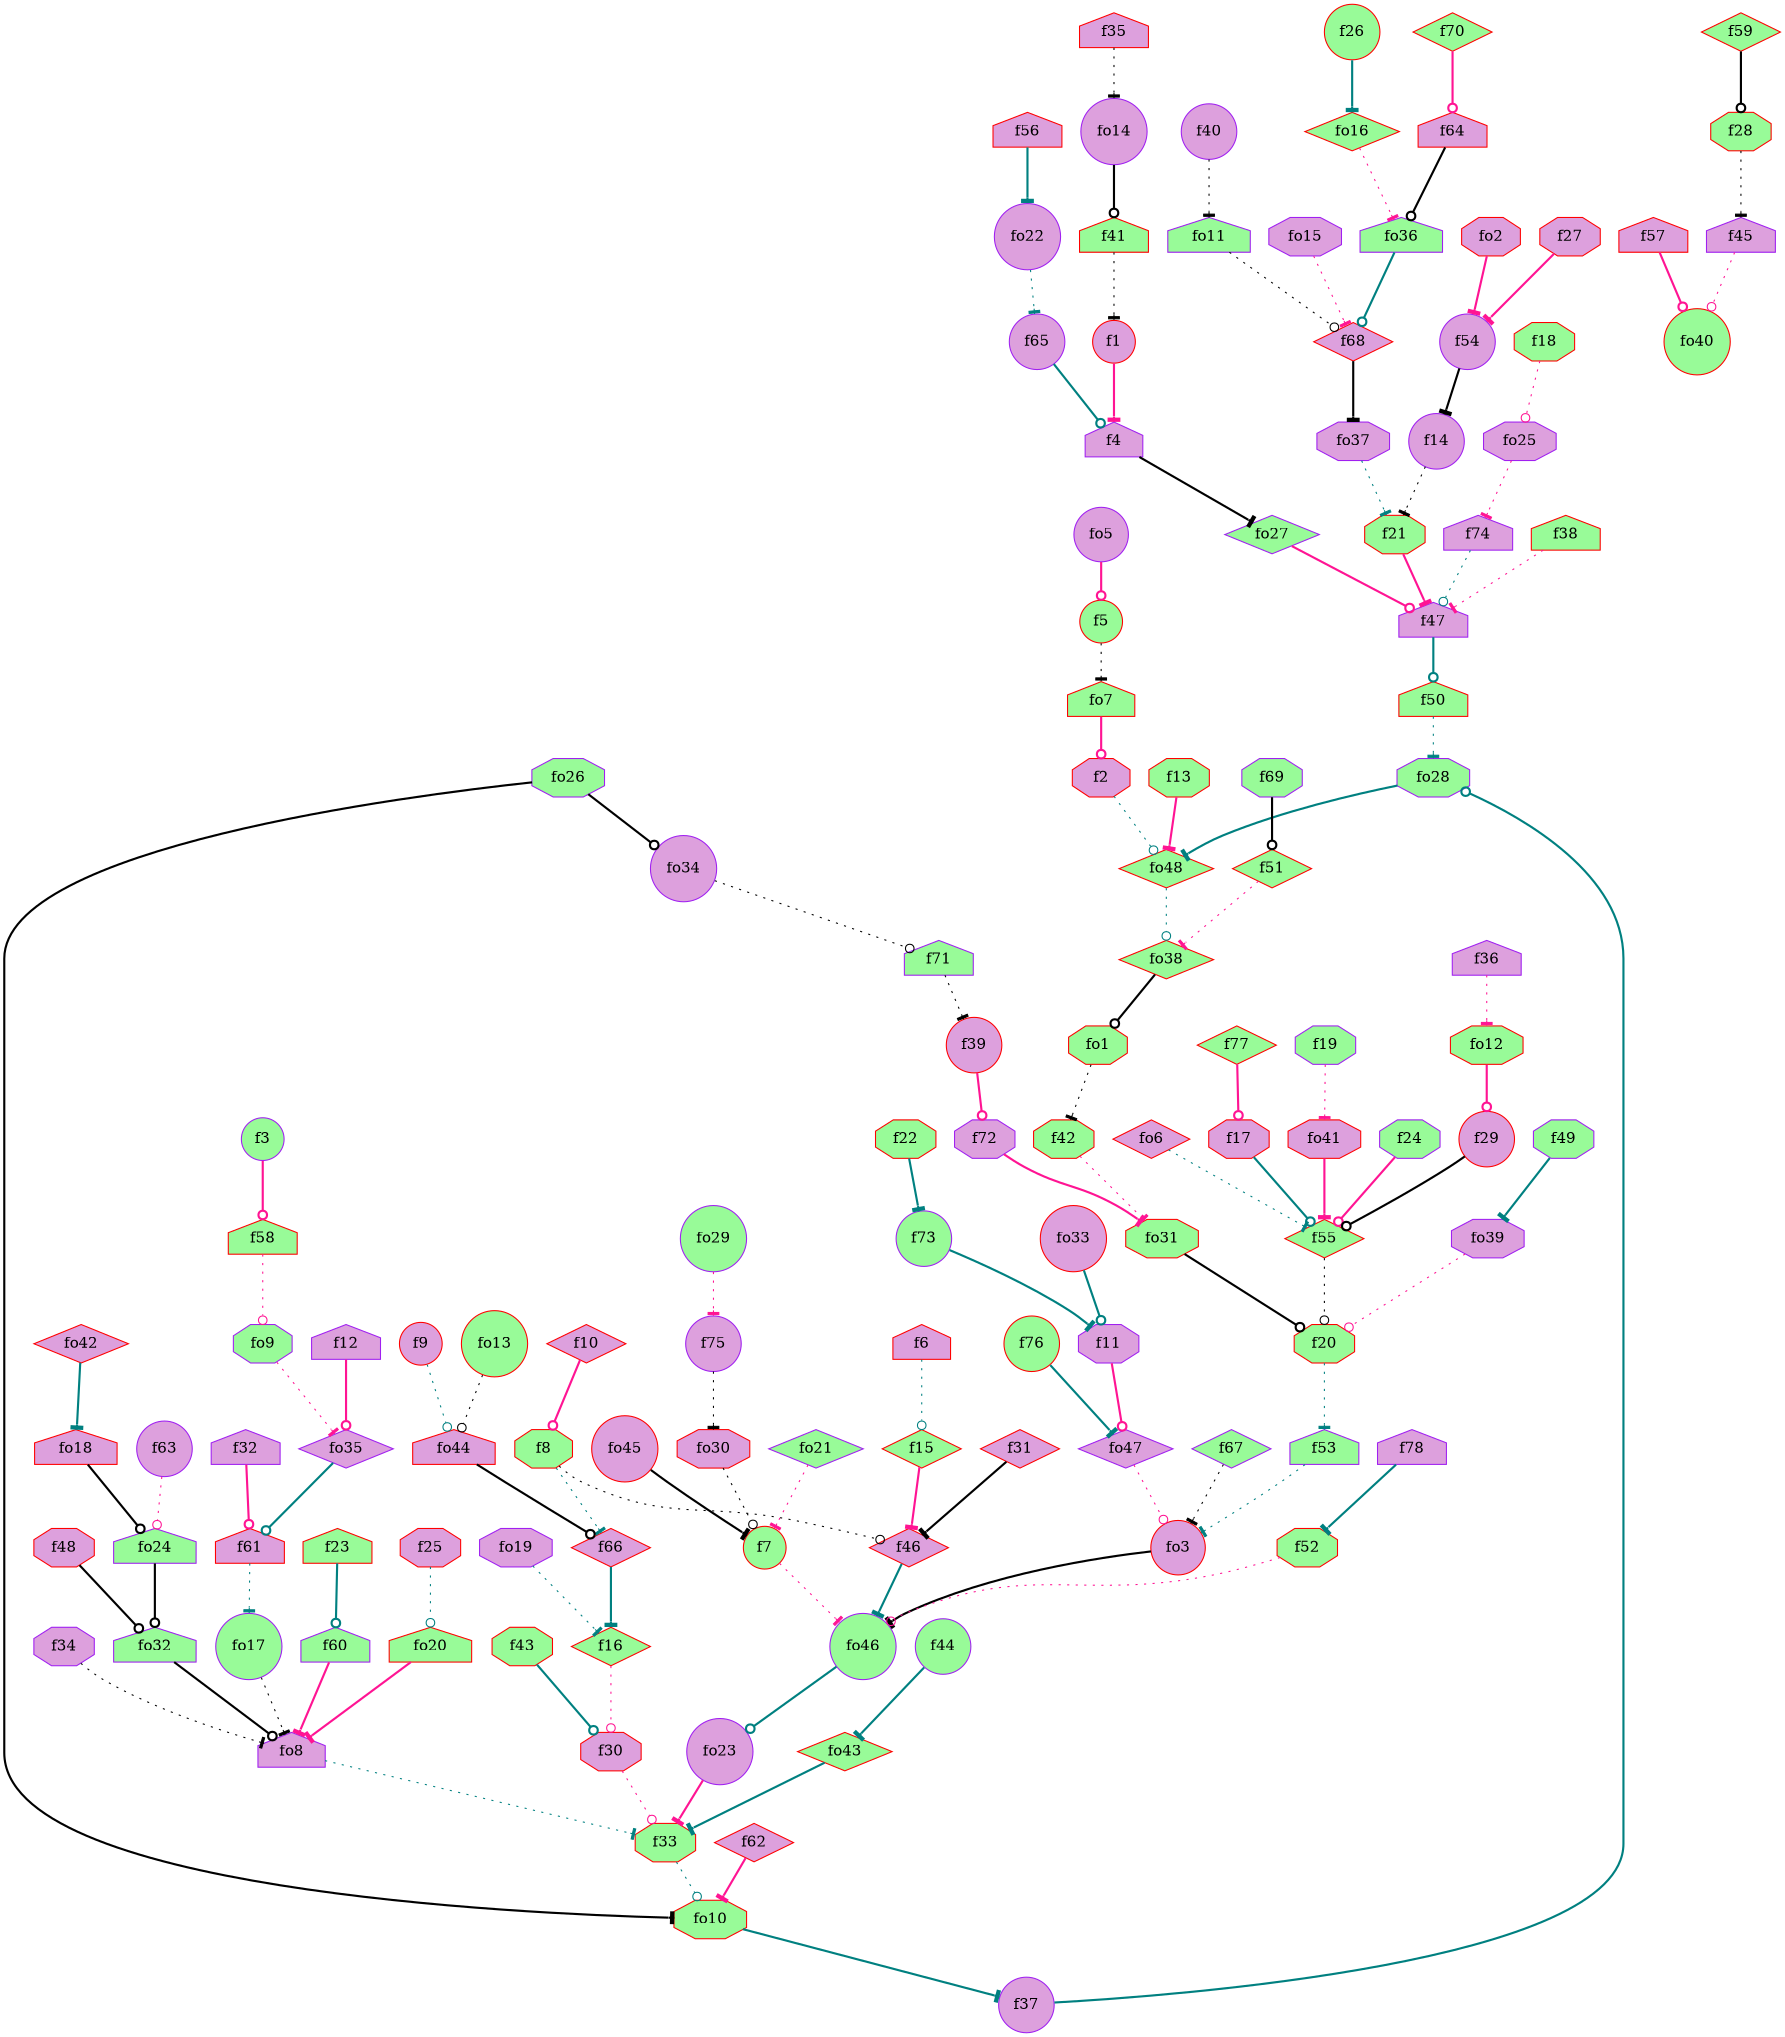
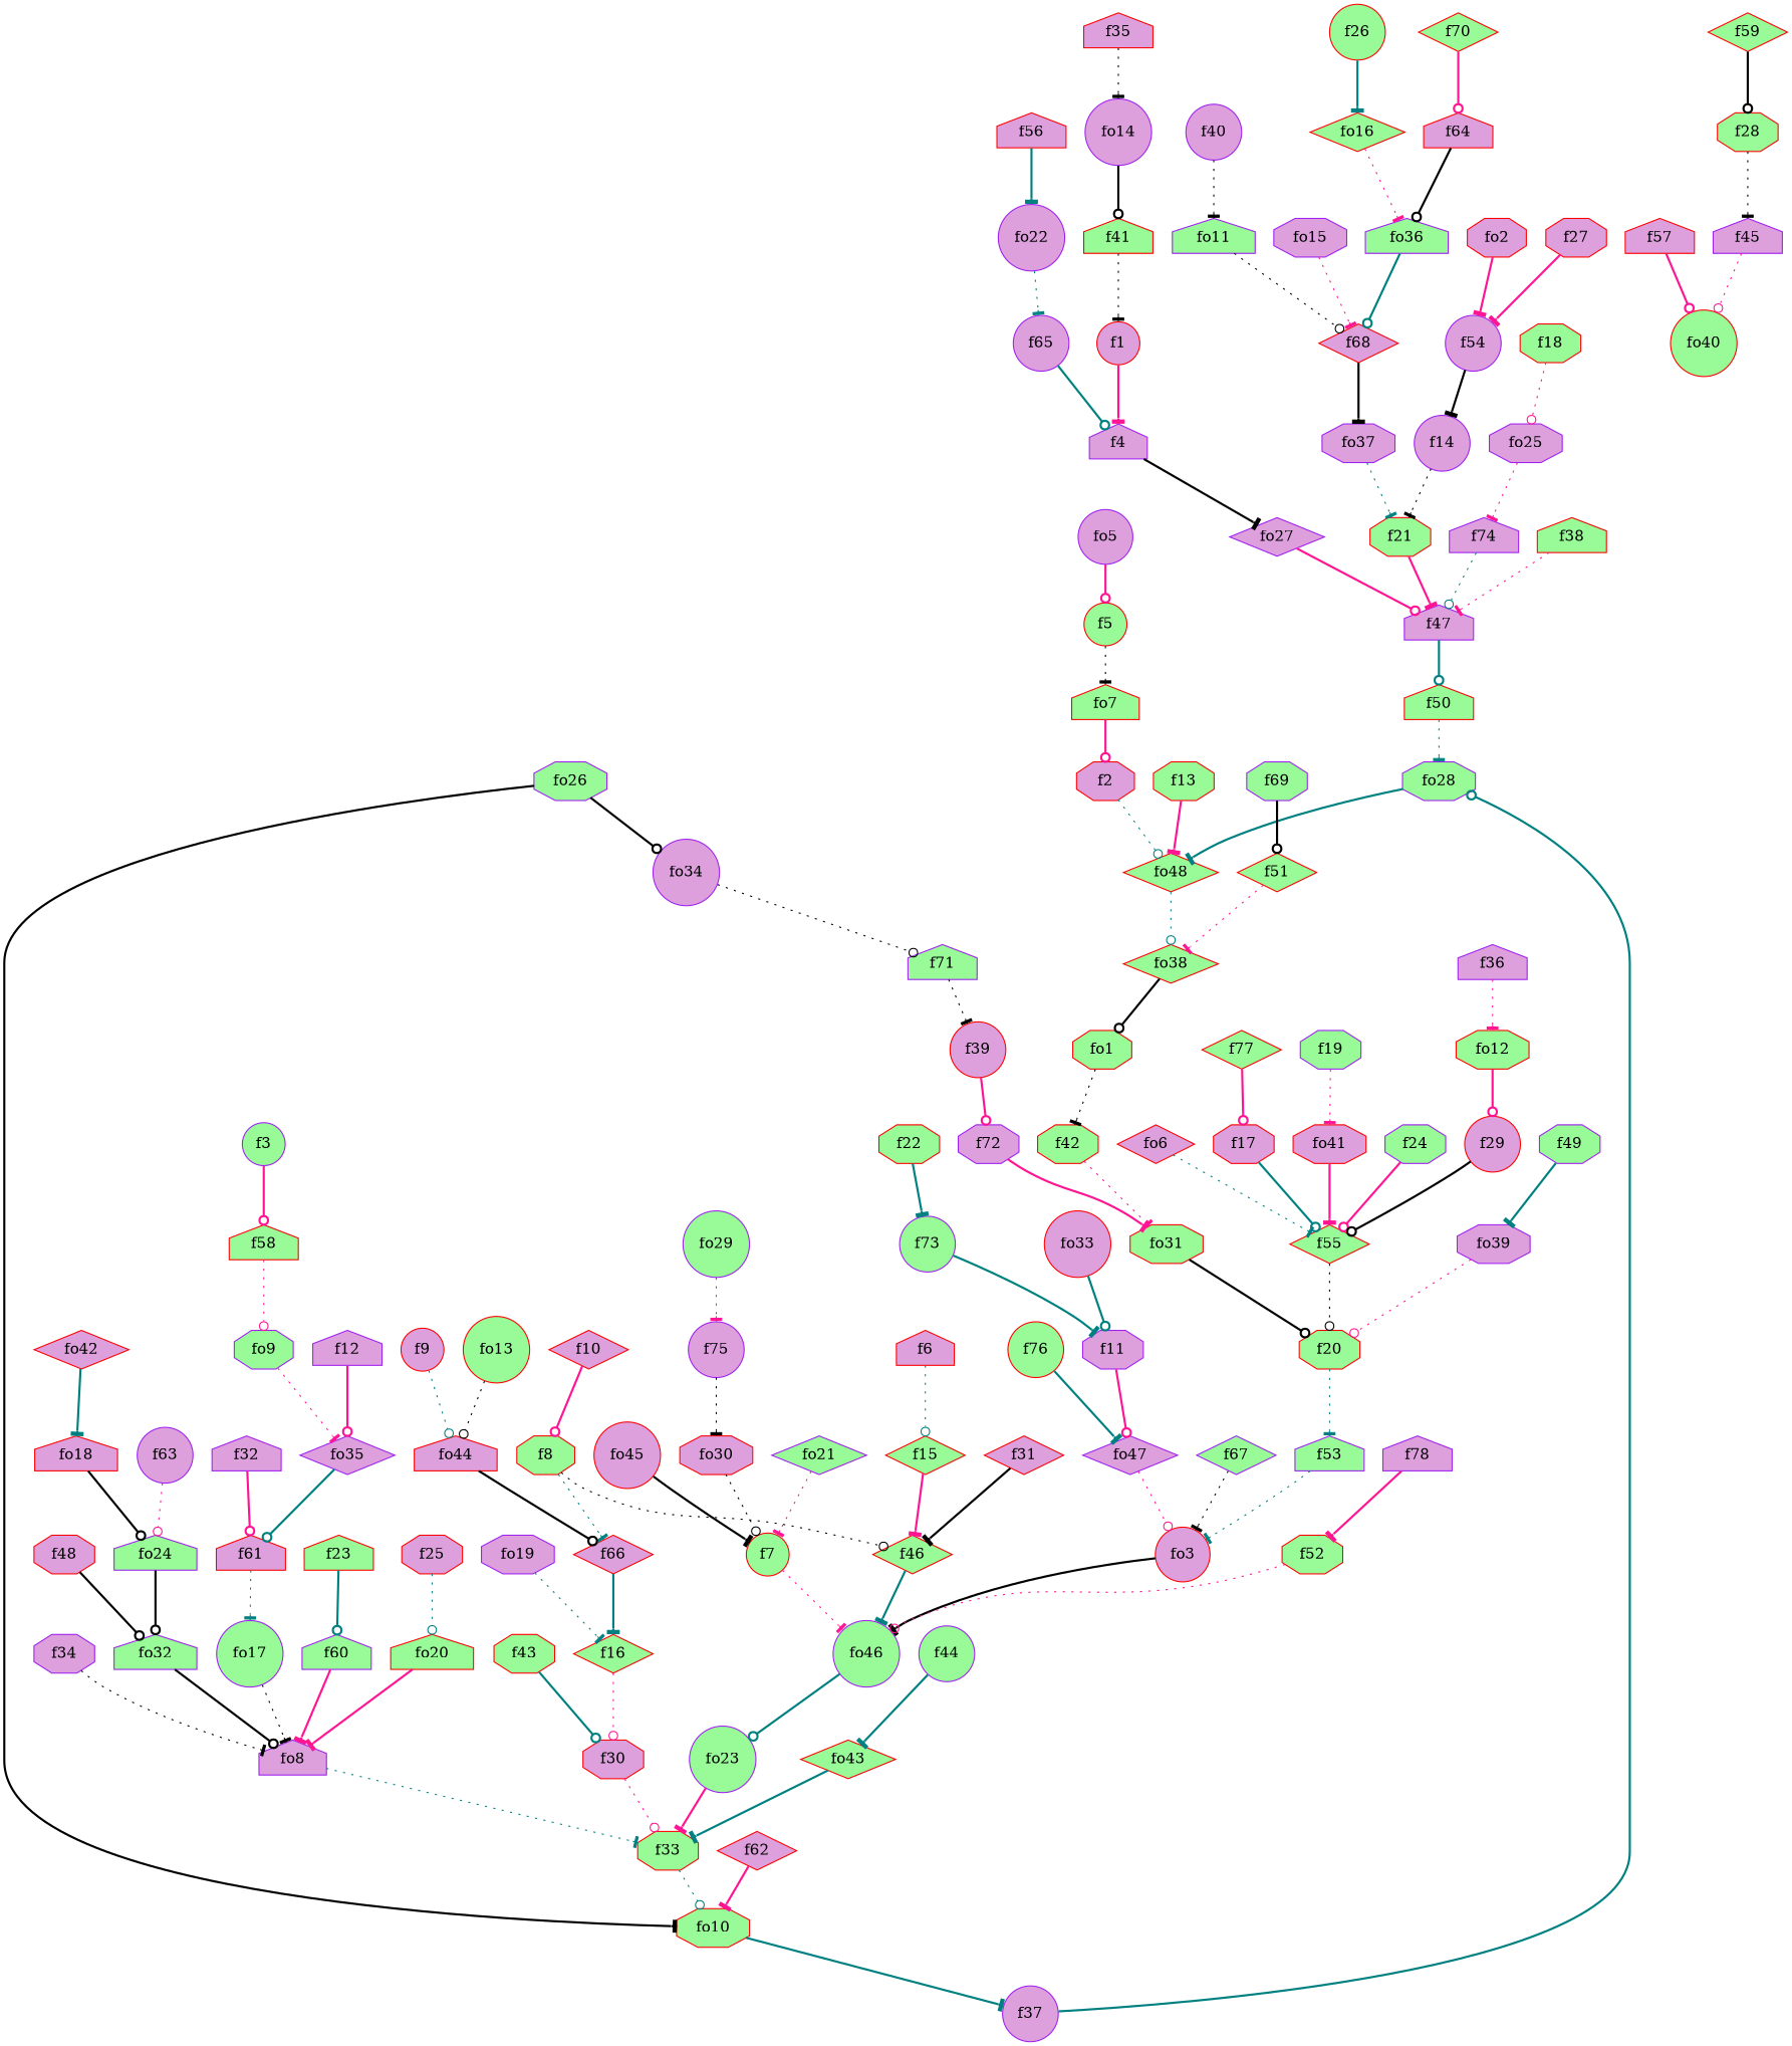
  strict digraph {
    node [color=red fillcolor=plum shape=octagon style=filled]
    edge [arrowhead=tee color=deeppink style=bold weight=2]
    f1 [shape=circle]
    f4 [color=purple shape=house]
-   fo27 [color=purple fillcolor=palegreen shape=diamond]
+   fo27 [color=purple shape=diamond]
    fo48 [fillcolor=palegreen shape=diamond]
    f2
    fo38 [fillcolor=palegreen shape=diamond]
    f3 [color=purple fillcolor=palegreen shape=circle]
    f58 [fillcolor=palegreen shape=house]
    fo9 [color=purple fillcolor=palegreen]
    f47 [color=purple shape=house]
    f5 [fillcolor=palegreen shape=circle]
    fo7 [fillcolor=palegreen shape=house]
    f6 [shape=house]
    f15 [fillcolor=palegreen shape=diamond]
-   f46 [shape=diamond]
+   f46 [fillcolor=palegreen shape=diamond]
    f7 [fillcolor=palegreen shape=circle]
    fo46 [color=purple fillcolor=palegreen shape=circle]
-   fo23 [color=purple shape=circle]
+   fo23 [color=purple fillcolor=palegreen shape=circle]
    f8 [fillcolor=palegreen]
    f66 [shape=diamond]
    f16 [fillcolor=palegreen shape=diamond]
    f9 [shape=circle]
    fo44 [shape=house]
    f10 [shape=diamond]
    f11 [color=purple]
    fo47 [color=purple shape=diamond]
    fo3 [shape=circle]
    f12 [color=purple shape=house]
    fo35 [color=purple shape=diamond]
    f61 [shape=house]
    f13 [fillcolor=palegreen]
    f14 [color=purple shape=circle]
    f21 [fillcolor=palegreen]
    f30
    f33 [fillcolor=palegreen]
    f55 [fillcolor=palegreen shape=diamond]
    f17
    f20 [fillcolor=palegreen]
    f18 [fillcolor=palegreen]
    fo25 [color=purple]
    f74 [color=purple shape=house]
    f19 [color=purple fillcolor=palegreen]
    fo41
    f53 [color=purple fillcolor=palegreen shape=house]
    f50 [fillcolor=palegreen shape=house]
    f22 [fillcolor=palegreen]
    f73 [color=purple fillcolor=palegreen shape=circle]
    f23 [fillcolor=palegreen shape=house]
    f60 [color=purple fillcolor=palegreen shape=house]
    fo8 [color=purple shape=house]
    f24 [color=purple fillcolor=palegreen]
    fo20 [fillcolor=palegreen shape=house]
    f25
    f26 [fillcolor=palegreen shape=circle]
    fo16 [fillcolor=palegreen shape=diamond]
    fo36 [color=purple fillcolor=palegreen shape=house]
    f54 [color=purple shape=circle]
    f27
    f28 [fillcolor=palegreen]
    f45 [color=purple shape=house]
    fo40 [fillcolor=palegreen shape=circle]
    f29 [shape=circle]
    fo10 [fillcolor=palegreen]
    f31 [shape=diamond]
    f32 [color=purple shape=house]
    fo17 [color=purple fillcolor=palegreen shape=circle]
    f37 [color=purple shape=circle]
    f34 [color=purple]
    f35 [shape=house]
    fo14 [color=purple shape=circle]
    f41 [fillcolor=palegreen shape=house]
    f36 [color=purple shape=house]
    fo12 [fillcolor=palegreen]
    fo28 [color=purple fillcolor=palegreen]
    f38 [fillcolor=palegreen shape=house]
    f39 [shape=circle]
    f72 [color=purple]
    fo31 [fillcolor=palegreen]
    f40 [color=purple shape=circle]
    fo11 [color=purple fillcolor=palegreen shape=house]
    f68 [shape=diamond]
    f42 [fillcolor=palegreen]
    f43 [fillcolor=palegreen]
    f44 [color=purple fillcolor=palegreen shape=circle]
    fo43 [fillcolor=palegreen shape=diamond]
    fo32 [color=purple fillcolor=palegreen shape=house]
    f48
    f49 [color=purple fillcolor=palegreen]
    fo39 [color=purple]
    f51 [fillcolor=palegreen shape=diamond]
    fo1 [fillcolor=palegreen]
    f52 [fillcolor=palegreen]
    f56 [shape=house]
    fo22 [color=purple shape=circle]
    f65 [color=purple shape=circle]
    f57 [shape=house]
    f59 [fillcolor=palegreen shape=diamond]
    f62 [shape=diamond]
    f63 [color=purple shape=circle]
    fo24 [color=purple fillcolor=palegreen shape=house]
    f64 [shape=house]
    f67 [color=purple fillcolor=palegreen shape=diamond]
    fo37 [color=purple]
    f69 [color=purple fillcolor=palegreen]
    f70 [fillcolor=palegreen shape=diamond]
    f71 [color=purple fillcolor=palegreen shape=house]
    f75 [color=purple shape=circle]
    fo30
    f76 [fillcolor=palegreen shape=circle]
    f77 [fillcolor=palegreen shape=diamond]
    f78 [color=purple shape=house]
    fo2
    fo5 [color=purple shape=circle]
    fo6 [shape=diamond]
    fo13 [fillcolor=palegreen shape=circle]
    fo15 [color=purple]
    fo18 [shape=house]
    fo19 [color=purple]
    fo21 [color=purple fillcolor=palegreen shape=diamond]
    fo26 [color=purple fillcolor=palegreen]
    fo34 [color=purple shape=circle]
    fo29 [color=purple fillcolor=palegreen shape=circle]
    fo33 [shape=circle]
    fo42 [shape=diamond]
    fo45 [shape=circle]
    f1 -> f4
    f4 -> fo27 [color=black]
    fo27 -> f47 [arrowhead=odot]
    fo48 -> fo38 [arrowhead=odot color=teal style=dotted]
    f2 -> fo48 [arrowhead=odot color=teal style=dotted]
    fo38 -> fo1 [arrowhead=odot color=black]
    f3 -> f58 [arrowhead=odot]
    f58 -> fo9 [arrowhead=odot style=dotted]
    fo9 -> fo35 [style=dotted]
    f47 -> f50 [arrowhead=odot color=teal]
    f5 -> fo7 [color=black style=dotted]
    fo7 -> f2 [arrowhead=odot]
    f6 -> f15 [arrowhead=odot color=teal style=dotted]
    f15 -> f46
    f46 -> fo46 [color=teal]
    f7 -> fo46 [style=dotted]
    fo46 -> fo23 [arrowhead=odot color=teal]
    fo23 -> f33
    f8 -> f46 [arrowhead=odot color=black style=dotted]
    f8 -> f66 [color=teal style=dotted]
    f66 -> f16 [color=teal]
    f16 -> f30 [arrowhead=odot style=dotted]
    f9 -> fo44 [arrowhead=odot color=teal style=dotted]
    fo44 -> f66 [arrowhead=odot color=black]
    f10 -> f8 [arrowhead=odot]
    f11 -> fo47 [arrowhead=odot]
    fo47 -> fo3 [arrowhead=odot style=dotted]
    fo3 -> fo46 [color=black]
    f12 -> fo35 [arrowhead=odot]
    fo35 -> f61 [arrowhead=odot color=teal]
    f61 -> fo17 [color=teal style=dotted]
    f13 -> fo48
    f14 -> f21 [color=black style=dotted]
    f21 -> f47
    f30 -> f33 [arrowhead=odot style=dotted]
    f33 -> fo10 [arrowhead=odot color=teal style=dotted]
    f55 -> f20 [arrowhead=odot color=black style=dotted]
    f17 -> f55 [arrowhead=odot color=teal]
    f20 -> f53 [color=teal style=dotted]
    f18 -> fo25 [arrowhead=odot style=dotted]
    fo25 -> f74 [style=dotted]
    f74 -> f47 [arrowhead=odot color=teal style=dotted]
    f19 -> fo41 [style=dotted]
    fo41 -> f55
    f53 -> fo3 [color=teal style=dotted]
    f50 -> fo28 [color=teal style=dotted]
    f22 -> f73 [color=teal]
    f73 -> f11 [color=teal]
    f23 -> f60 [arrowhead=odot color=teal]
    f60 -> fo8
    fo8 -> f33 [color=teal style=dotted]
    f24 -> f55 [arrowhead=odot]
    fo20 -> fo8
    f25 -> fo20 [arrowhead=odot color=teal style=dotted]
    f26 -> fo16 [color=teal]
    fo16 -> fo36 [style=dotted]
    fo36 -> f68 [arrowhead=odot color=teal]
    f54 -> f14 [color=black]
    f27 -> f54
    f28 -> f45 [color=black style=dotted]
    f45 -> fo40 [arrowhead=odot style=dotted]
    f29 -> f55 [arrowhead=odot color=black]
    fo10 -> f37 [color=teal]
    f31 -> f46 [color=black]
    f32 -> f61 [arrowhead=odot]
    fo17 -> fo8 [color=black style=dotted]
    f37 -> fo28 [arrowhead=odot color=teal]
    f34 -> fo8 [color=black style=dotted]
    f35 -> fo14 [color=black style=dotted]
    fo14 -> f41 [arrowhead=odot color=black]
    f41 -> f1 [color=black style=dotted]
    f36 -> fo12 [style=dotted]
    fo12 -> f29 [arrowhead=odot]
    fo28 -> fo48 [color=teal]
    f38 -> f47 [style=dotted]
    f39 -> f72 [arrowhead=odot]
    f72 -> fo31
    fo31 -> f20 [arrowhead=odot color=black]
    f40 -> fo11 [color=black style=dotted]
    fo11 -> f68 [arrowhead=odot color=black style=dotted]
    f68 -> fo37 [color=black]
    f42 -> fo31 [style=dotted]
    f43 -> f30 [arrowhead=odot color=teal]
    f44 -> fo43 [color=teal]
    fo43 -> f33 [color=teal]
    fo32 -> fo8 [arrowhead=odot color=black]
    f48 -> fo32 [arrowhead=odot color=black]
    f49 -> fo39 [color=teal]
    fo39 -> f20 [arrowhead=odot style=dotted]
    f51 -> fo38 [style=dotted]
    fo1 -> f42 [color=black style=dotted]
    f52 -> fo46 [arrowhead=odot style=dotted]
    f56 -> fo22 [color=teal]
    fo22 -> f65 [color=teal style=dotted]
    f65 -> f4 [arrowhead=odot color=teal]
    f57 -> fo40 [arrowhead=odot]
    f59 -> f28 [arrowhead=odot color=black]
    f62 -> fo10
    f63 -> fo24 [arrowhead=odot style=dotted]
    fo24 -> fo32 [arrowhead=odot color=black]
    f64 -> fo36 [arrowhead=odot color=black]
    f67 -> fo3 [color=black style=dotted]
    fo37 -> f21 [color=teal style=dotted]
    f69 -> f51 [arrowhead=odot color=black]
    f70 -> f64 [arrowhead=odot]
    f71 -> f39 [color=black style=dotted]
    f75 -> fo30 [color=black style=dotted]
    fo30 -> f7 [arrowhead=odot color=black style=dotted]
    f76 -> fo47 [color=teal]
    f77 -> f17 [arrowhead=odot]
-   f78 -> f52 [color=teal]
+   f78 -> f52
    fo2 -> f54
    fo5 -> f5 [arrowhead=odot]
    fo6 -> f55 [color=teal style=dotted]
    fo13 -> fo44 [arrowhead=odot color=black style=dotted]
    fo15 -> f68 [style=dotted]
    fo18 -> fo24 [arrowhead=odot color=black]
    fo19 -> f16 [color=teal style=dotted]
    fo21 -> f7 [style=dotted]
    fo26 -> fo10 [color=black]
    fo26 -> fo34 [arrowhead=odot color=black]
    fo34 -> f71 [arrowhead=odot color=black style=dotted]
    fo29 -> f75 [style=dotted]
    fo33 -> f11 [arrowhead=odot color=teal]
    fo42 -> fo18 [color=teal]
    fo45 -> f7 [color=black]
  }
